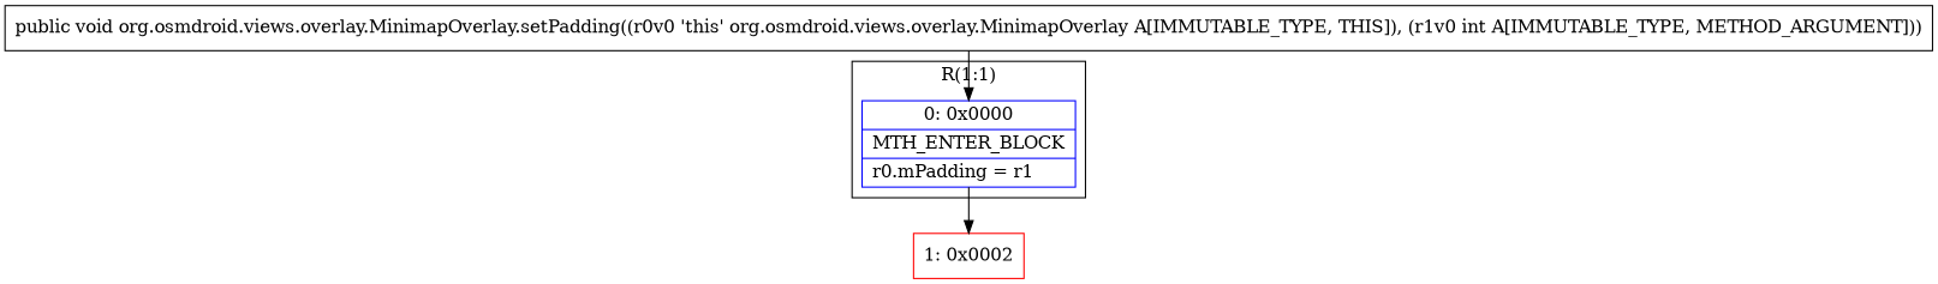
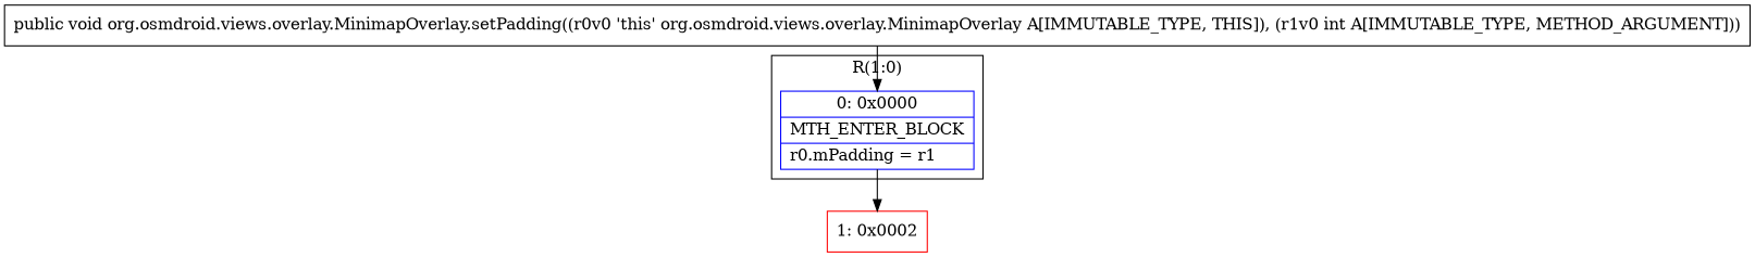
  digraph {
    node [shape=record]
    n1 [color=blue label="{0\:\ 0x0000|MTH_ENTER_BLOCK\l|r0.mPadding = r1\l}"]
    n2 [color=red label="{1\:\ 0x0002}"]
    n3 [label="{public void org.osmdroid.views.overlay.MinimapOverlay.setPadding((r0v0 'this' org.osmdroid.views.overlay.MinimapOverlay A[IMMUTABLE_TYPE, THIS]), (r1v0 int A[IMMUTABLE_TYPE, METHOD_ARGUMENT])) }"]
    subgraph cluster_1 {
-     label="R(1:1)"
+     label="R(1:0)"
      n1
    }
    n1 -> n2
    n3 -> n1
  }
